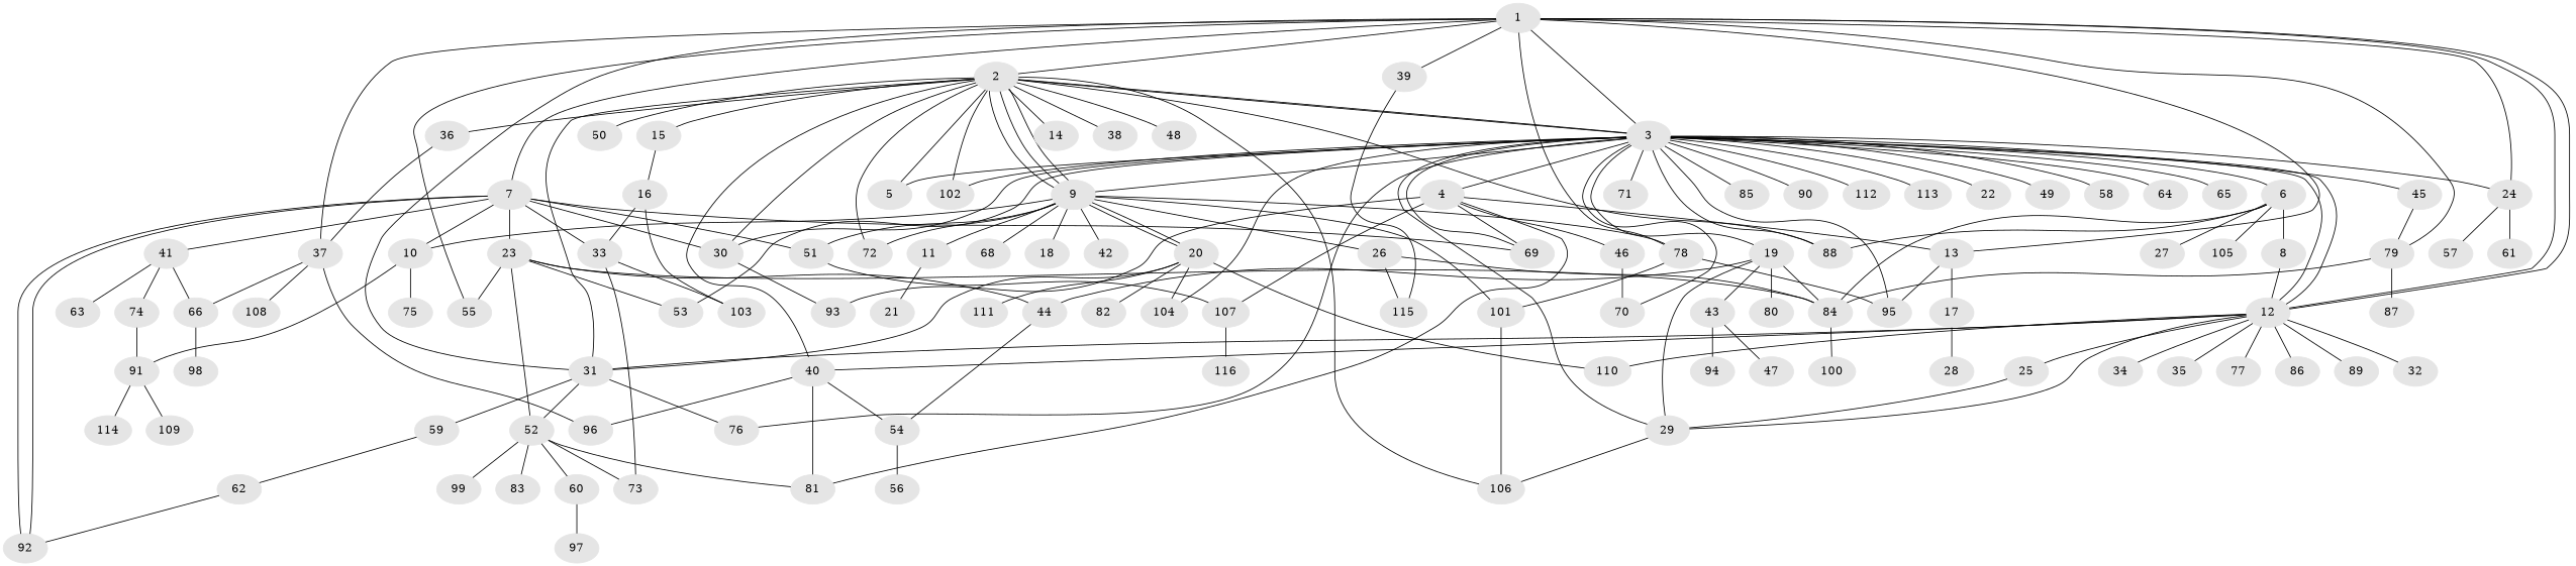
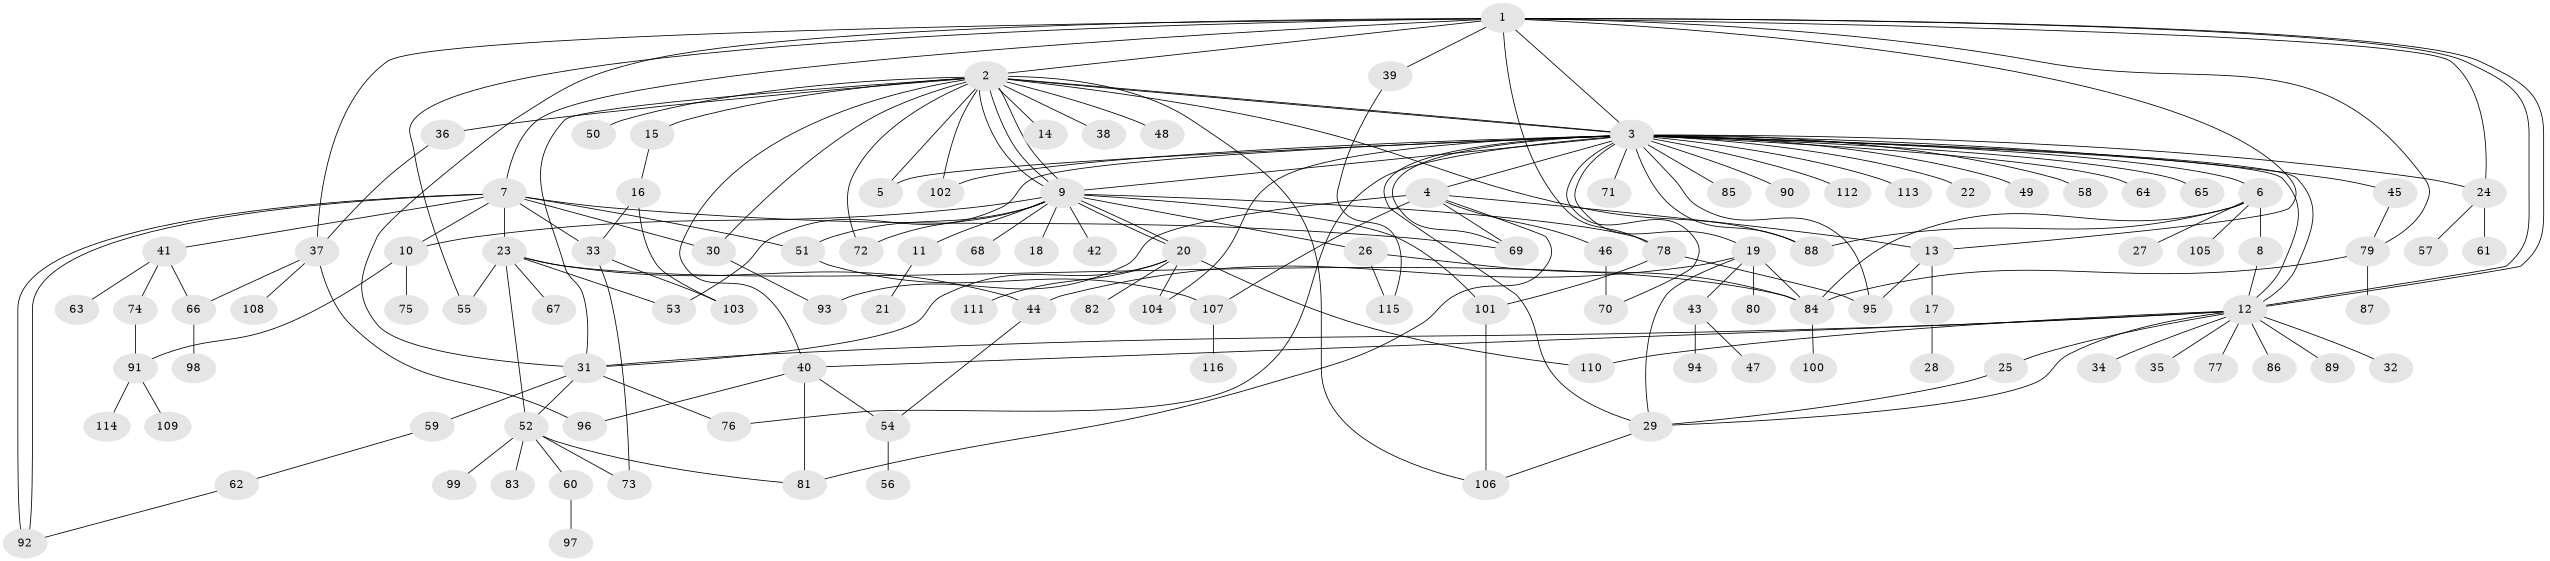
  graph {
    node [color=gray90 style=filled]
    1
    2
    3
    7
    12
    13
    24
    31
    37
    39
    55
    78
    79
    5
    9
    14
    15
    30
    36
    38
    40
    48
    50
    72
    88
    102
    106
    4
    6
    19
    22
    29
    45
    49
    53
    58
    64
    65
    69
    70
    71
    76
    85
    90
    95
    104
    112
    113
    23
    33
    41
    51
    92
    10
    25
    32
    34
    35
    77
    86
    89
    110
    17
    57
    61
    52
    59
    66
    96
    108
    115
    101
    84
    87
    11
    18
    20
    26
    42
    68
    16
    93
    81
    54
    46
    107
    8
    27
    105
    43
    44
    80
    116
    100
+   67
    103
    73
    63
    74
    75
    91
    21
    82
    111
    109
    114
    28
    47
    94
    60
    83
    99
    62
    98
    56
    97
    1 -- 2
    1 -- 3
    1 -- 7
    1 -- 12
    1 -- 12
    1 -- 13
    1 -- 24
    1 -- 31
    1 -- 37
    1 -- 39
    1 -- 55
    1 -- 78
    1 -- 79
    2 -- 3
    2 -- 3
    2 -- 31
    2 -- 5
    2 -- 9
    2 -- 9
    2 -- 9
    2 -- 14
    2 -- 15
    2 -- 30
    2 -- 36
    2 -- 38
    2 -- 40
    2 -- 48
    2 -- 50
    2 -- 72
    2 -- 88
    2 -- 102
    2 -- 106
    3 -- 12
    3 -- 12
    3 -- 24
    3 -- 5
    3 -- 9
-   3 -- 30
    3 -- 88
    3 -- 102
    3 -- 4
    3 -- 6
    3 -- 19
    3 -- 22
    3 -- 29
    3 -- 45
    3 -- 49
    3 -- 53
    3 -- 58
    3 -- 64
    3 -- 65
    3 -- 69
    3 -- 70
    3 -- 71
    3 -- 76
    3 -- 85
    3 -- 90
    3 -- 95
    3 -- 104
    3 -- 112
    3 -- 113
    7 -- 30
    7 -- 69
    7 -- 23
    7 -- 33
    7 -- 41
    7 -- 51
    7 -- 92
    7 -- 92
    7 -- 10
    12 -- 31
    12 -- 40
    12 -- 29
    12 -- 25
    12 -- 32
    12 -- 34
    12 -- 35
    12 -- 77
    12 -- 86
    12 -- 89
    12 -- 110
    13 -- 95
    13 -- 17
    24 -- 57
    24 -- 61
    31 -- 76
    31 -- 52
    31 -- 59
    37 -- 66
    37 -- 96
    37 -- 108
    39 -- 115
    78 -- 95
    78 -- 101
    79 -- 84
    79 -- 87
    9 -- 78
    9 -- 72
    9 -- 51
    9 -- 10
    9 -- 101
    9 -- 11
    9 -- 18
    9 -- 20
    9 -- 20
    9 -- 26
    9 -- 42
    9 -- 68
    15 -- 16
    30 -- 93
    36 -- 37
    40 -- 96
    40 -- 81
    40 -- 54
    4 -- 13
    4 -- 69
    4 -- 93
    4 -- 81
    4 -- 46
    4 -- 107
    6 -- 88
    6 -- 84
    6 -- 8
    6 -- 27
    6 -- 105
    19 -- 29
    19 -- 84
    19 -- 43
    19 -- 44
    19 -- 80
    29 -- 106
    45 -- 79
    23 -- 55
    23 -- 53
    23 -- 52
    23 -- 84
    23 -- 44
+   23 -- 67
    33 -- 103
    33 -- 73
    41 -- 66
    41 -- 63
    41 -- 74
    51 -- 107
    10 -- 75
    10 -- 91
    25 -- 29
    17 -- 28
    52 -- 81
    52 -- 73
    52 -- 60
    52 -- 83
    52 -- 99
    59 -- 62
    66 -- 98
    101 -- 106
    84 -- 100
    11 -- 21
    20 -- 31
    20 -- 104
    20 -- 110
    20 -- 82
    20 -- 111
    26 -- 115
    26 -- 84
    16 -- 33
    16 -- 103
    54 -- 56
    46 -- 70
    107 -- 116
    8 -- 12
    43 -- 47
    43 -- 94
    44 -- 54
    74 -- 91
    91 -- 109
    91 -- 114
    60 -- 97
    62 -- 92
  }
